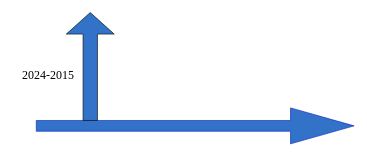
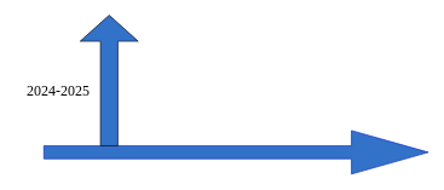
  <mxCell id="0" />
  <mxCell id="1" parent="0" />
  <mxCell id="2" value="" style="shape=singleArrow;whiteSpace=wrap;html=1;fillColor=#3272c8;fontColor=#ffffff;strokeColor=#001DBC;" vertex="1" parent="1"><mxGeometry x="60" y="179" width="530" height="60" as="geometry" /></mxCell>
  <mxCell id="3" value="" style="shape=singleArrow;direction=north;whiteSpace=wrap;html=1;fillColor=#3272c8;" vertex="1" parent="1"><mxGeometry x="110" y="20" width="80" height="180" as="geometry" /></mxCell>
- <mxCell id="4" value="2024-2015" style="text;html=1;align=center;verticalAlign=middle;whiteSpace=wrap;rounded=0;fontFamily=Times New Roman;fontSize=20;" vertex="1" parent="1"><mxGeometry x="20" y="109" width="120" height="30" as="geometry" /></mxCell>
+ <mxCell id="4" value="2024-2025" style="text;html=1;align=center;verticalAlign=middle;whiteSpace=wrap;rounded=0;fontFamily=Times New Roman;fontSize=20;" vertex="1" parent="1"><mxGeometry x="20" y="109" width="120" height="30" as="geometry" /></mxCell>
